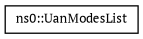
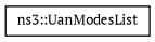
  digraph {
    rankdir=LR
    fontname="PT Serif"
-   n1 [color=black fillcolor=white fontname="PT Serif" fontsize=10 height=0.2 label="ns0::UanModesList" shape=record style=filled width=0.4]
+   n1 [color=black fillcolor=white fontname="PT Serif" fontsize=10 height=0.2 label="ns3::UanModesList" shape=record style=filled width=0.4]
  }
